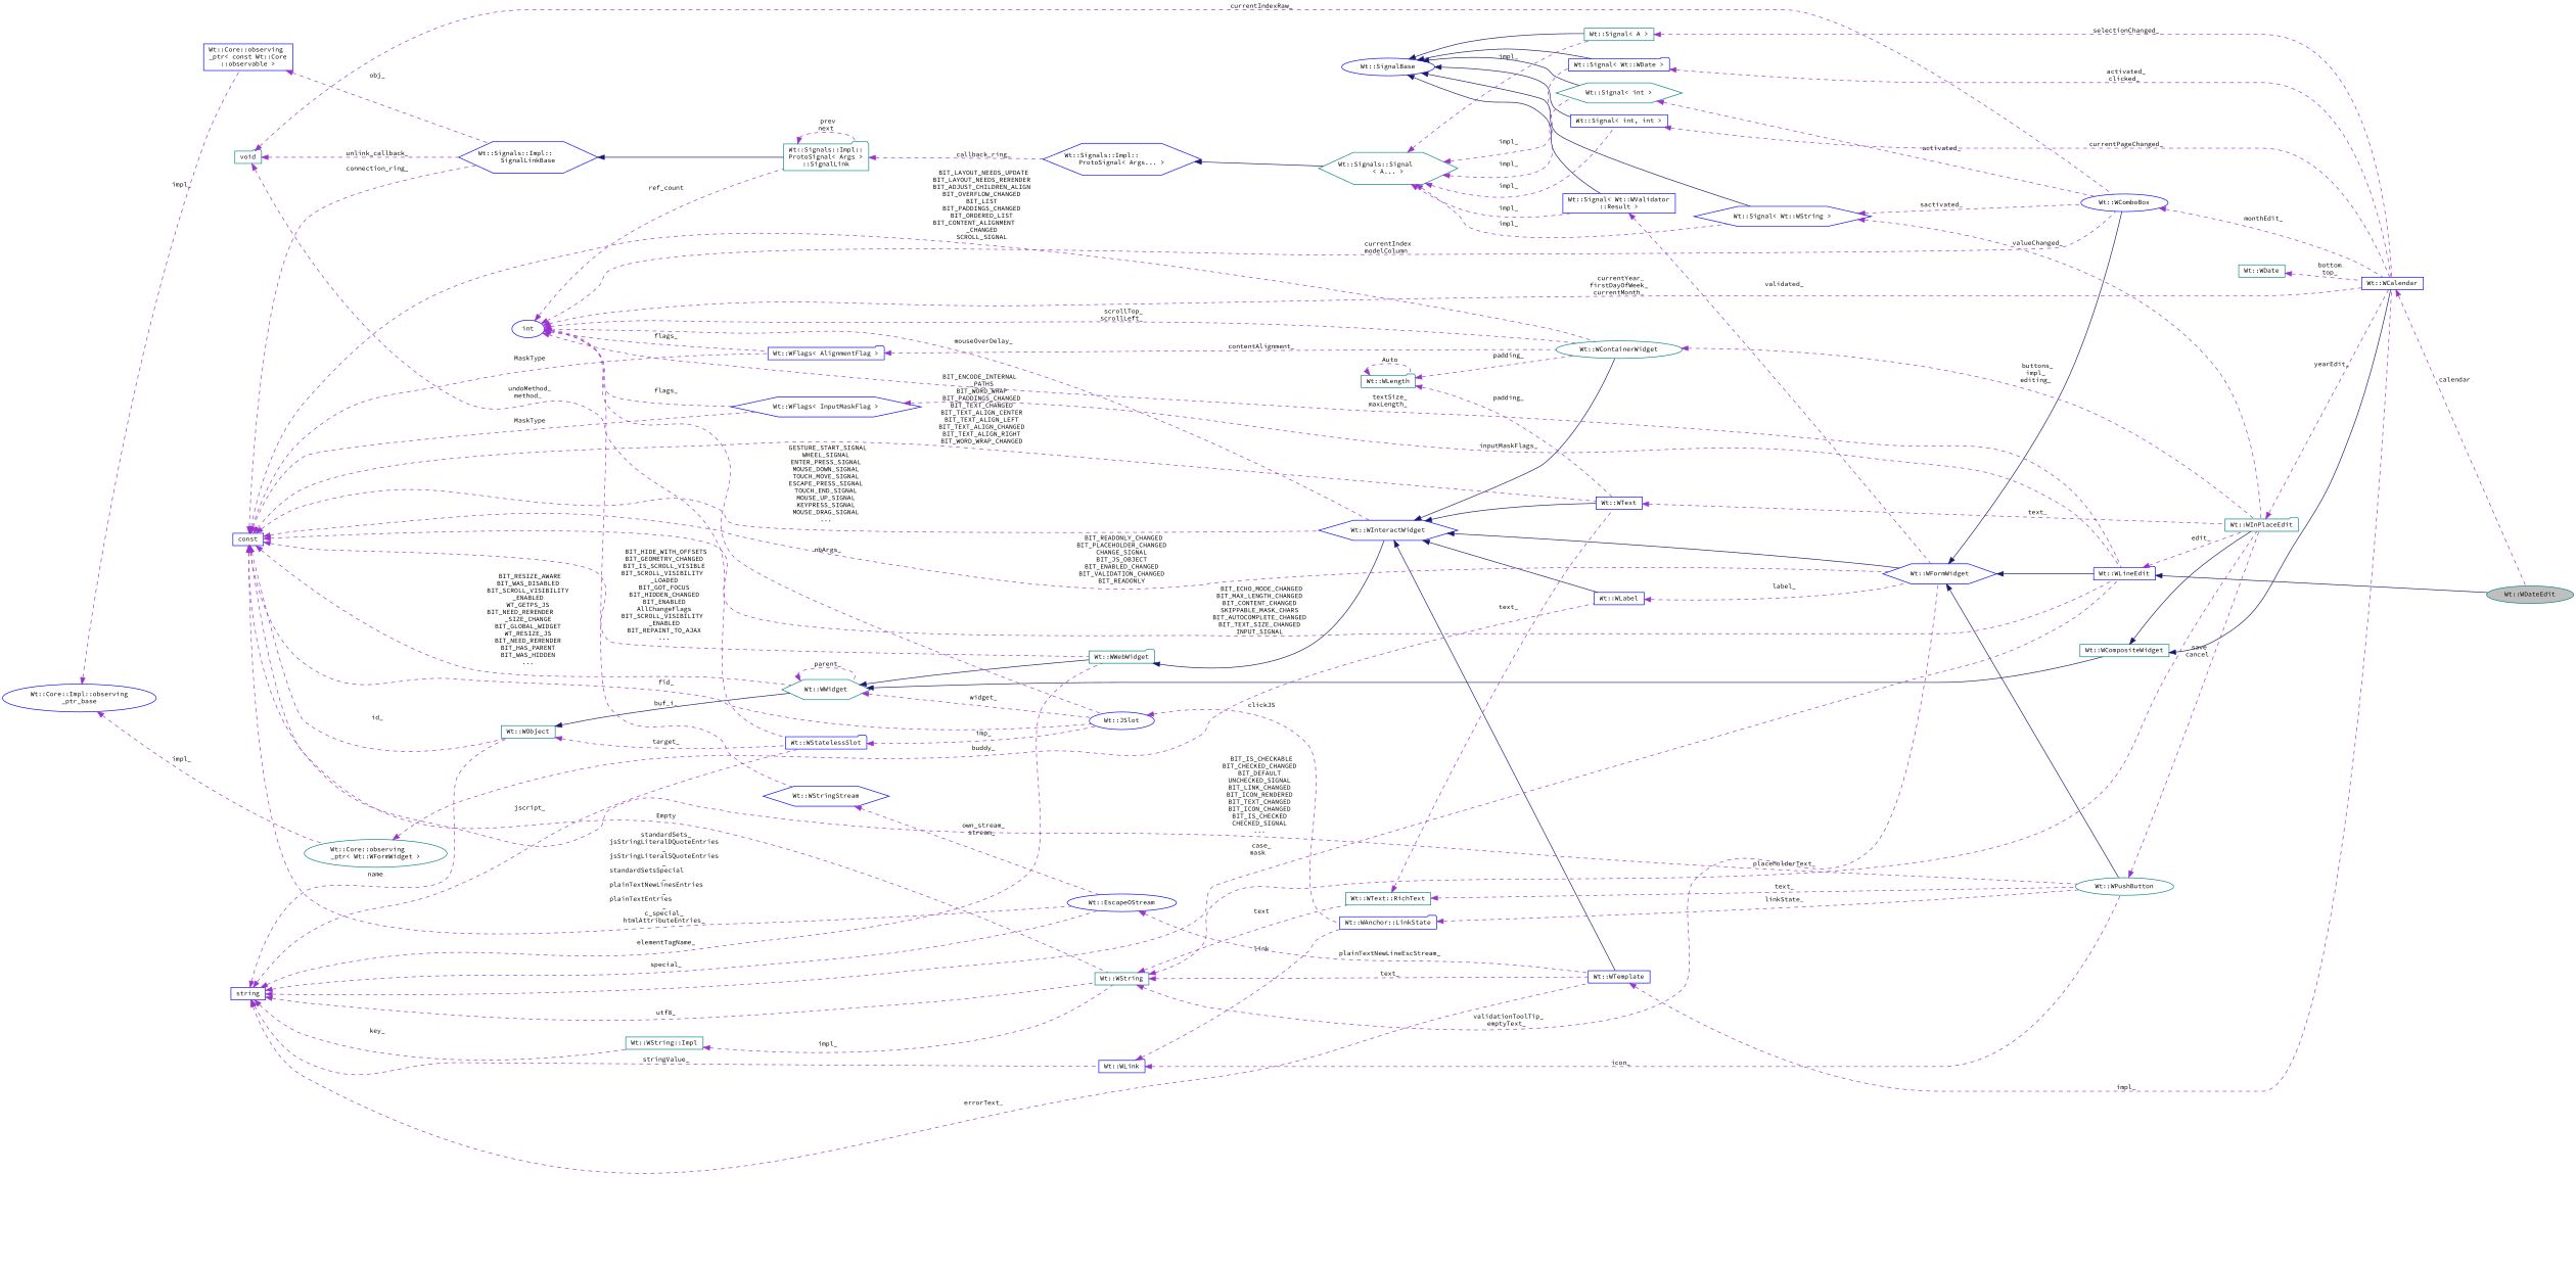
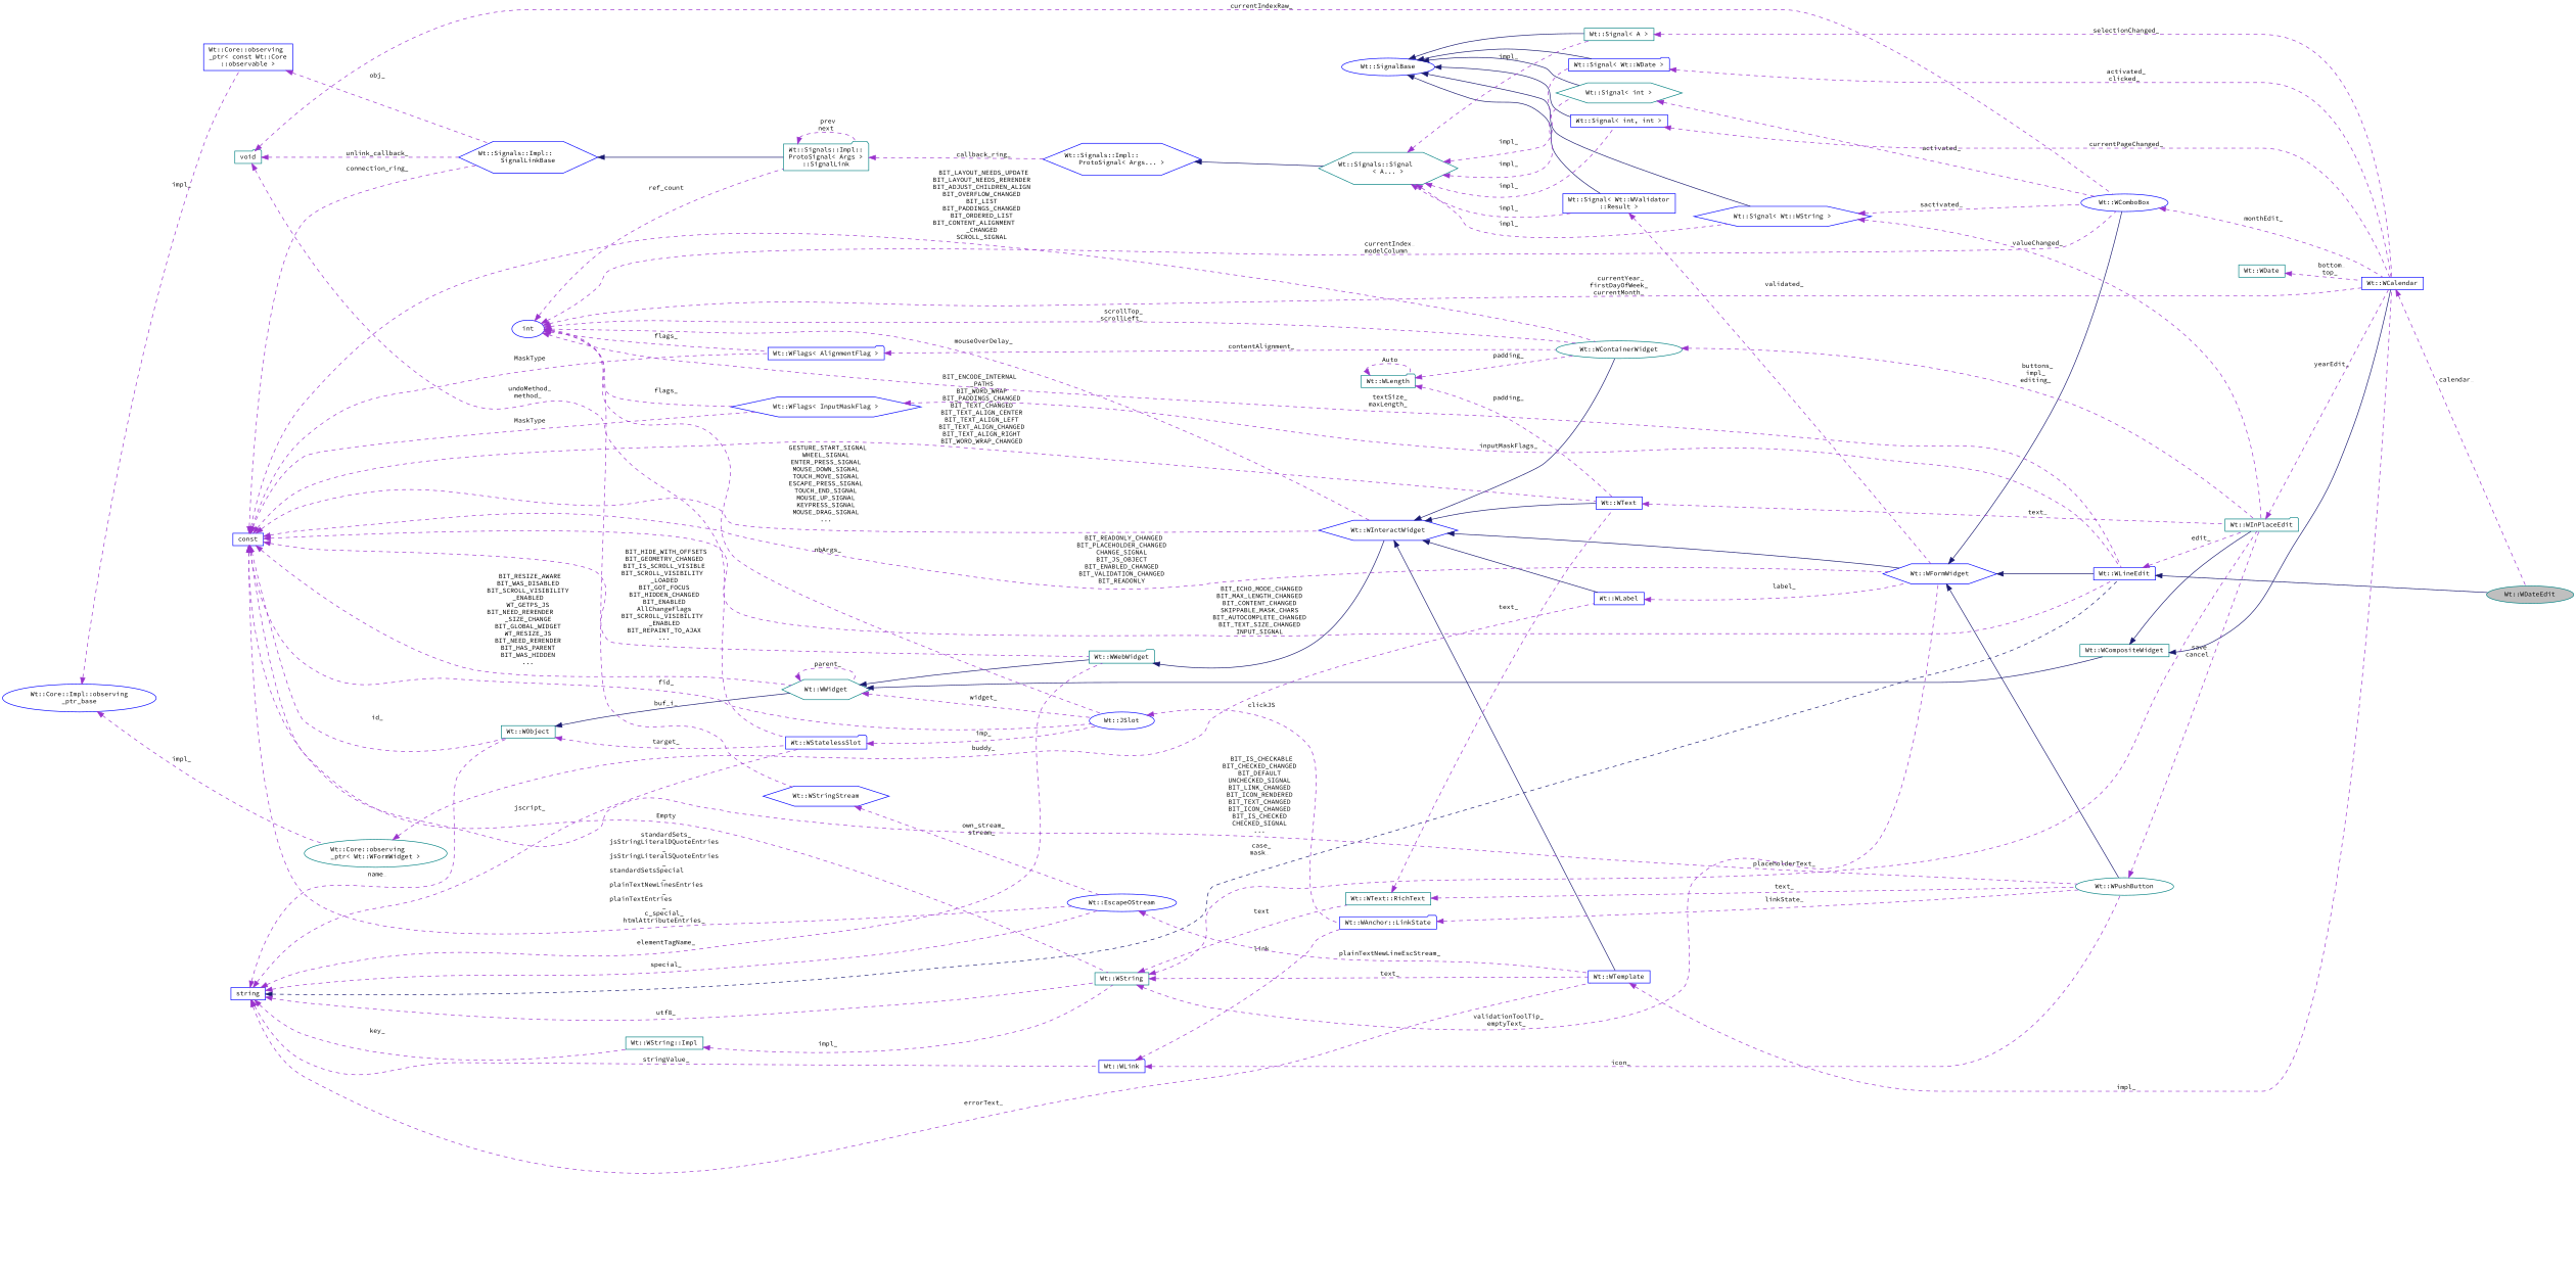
  digraph {
    fontname="Source Code Pro"
    rankdir=LR
    node [color=blue fillcolor=white fontname="Source Code Pro" fontsize=10 shape=box style=filled]
    edge [color=darkorchid3 dir=back fontname="Source Code Pro" fontsize=10 labelfontname=Helvetica labelfontsize=10 style=dashed]
    n1 [color=teal fillcolor=grey75 fontcolor=black height=0.2 label="Wt::WDateEdit" shape=ellipse width=0.4]
    n2 [height=0.2 label="Wt::WLineEdit" shape=folder width=0.4]
    n3 [color=teal height=0.2 label="Wt::WInPlaceEdit" shape=folder width=0.4]
    n4 [height=0.2 label="Wt::WCalendar" width=0.4]
    n5 [height=0.2 label="Wt::WFormWidget" shape=hexagon width=0.4]
    n6 [color=teal height=0.2 label="Wt::WPushButton" shape=ellipse width=0.4]
    n7 [height=0.2 label="Wt::WComboBox" shape=ellipse width=0.4]
    n8 [height=0.2 label="Wt::WInteractWidget" shape=hexagon width=0.4]
    n9 [height=0.2 label="Wt::WLabel" width=0.4]
    n10 [color=teal height=0.2 label="Wt::WContainerWidget" shape=ellipse width=0.4]
    n11 [height=0.2 label="Wt::WText" width=0.4]
    n12 [height=0.2 label="Wt::WTemplate" width=0.4]
    n13 [color=teal height=0.2 label="Wt::WWebWidget" shape=folder width=0.4]
    n14 [color=teal height=0.2 label="Wt::WWidget" shape=hexagon width=0.4]
    n15 [color=teal height=0.2 label="Wt::WCompositeWidget" width=0.4]
    n16 [height=0.2 label="Wt::JSlot" shape=ellipse width=0.4]
    n17 [height=0.2 label="Wt::WAnchor::LinkState" shape=folder width=0.4]
    n18 [color=teal height=0.2 label="Wt::WObject" width=0.4]
    n19 [height=0.2 label="Wt::WStatelessSlot" shape=folder width=0.4]
    n20 [height=0.2 label="Wt::Core::Impl::observing\l_ptr_base" shape=ellipse width=0.4]
    n21 [color=teal height=0.2 label="Wt::Core::observing\l_ptr\< Wt::WFormWidget \>" shape=ellipse width=0.4]
    n22 [height=0.2 label="Wt::Core::observing\l_ptr\< const Wt::Core\l::observable \>" width=0.4]
    n23 [height=0.2 label=string width=0.4]
    n24 [color=teal height=0.2 label="Wt::WString" width=0.4]
    n25 [color=teal height=0.2 label="Wt::WString::Impl" width=0.4]
    n26 [height=0.2 label="Wt::WLink" shape=folder width=0.4]
    n27 [height=0.2 label="Wt::EscapeOStream" shape=ellipse width=0.4]
    n28 [color=teal height=0.2 label="Wt::WText::RichText" width=0.4]
    n29 [height=0.2 label=const width=0.4]
    n30 [height=0.2 label="Wt::Signals::Impl::\lSignalLinkBase" shape=hexagon width=0.4]
    n31 [height=0.2 label="Wt::WFlags\< InputMaskFlag \>" shape=hexagon width=0.4]
    n32 [height=0.2 label="Wt::WFlags\< AlignmentFlag \>" shape=folder width=0.4]
    n33 [color=teal height=0.2 label="Wt::Signals::Impl::\lProtoSignal\< Args \>\l::SignalLink" shape=folder width=0.4]
    n34 [height=0.2 label=int shape=ellipse width=0.4]
    n35 [height=0.2 label="Wt::WStringStream" shape=hexagon width=0.4]
    n36 [height=0.2 label="Wt::Signals::Impl::\lProtoSignal\< Args... \>" shape=hexagon width=0.4]
    n37 [height=0.2 label="Wt::Signal\< Wt::WValidator\l::Result \>" width=0.4]
    n38 [height=0.2 label="Wt::SignalBase" shape=ellipse width=0.4]
    n39 [height=0.2 label="Wt::Signal\< Wt::WString \>" shape=hexagon width=0.4]
    n40 [color=teal height=0.2 label="Wt::Signal\< A \>" width=0.4]
    n41 [color=teal height=0.2 label="Wt::Signal\< int \>" shape=hexagon width=0.4]
    n42 [height=0.2 label="Wt::Signal\< int, int \>" width=0.4]
    n43 [height=0.2 label="Wt::Signal\< Wt::WDate \>" shape=folder width=0.4]
    n44 [color=teal height=0.2 label="Wt::Signals::Signal\l\< A... \>" shape=hexagon width=0.4]
    n45 [color=teal height=0.2 label=void shape=folder width=0.4]
    n46 [color=teal height=0.2 label="Wt::WLength" shape=folder width=0.4]
    n47 [color=teal height=0.2 label="Wt::WDate" width=0.4]
    n2 -> n1 [color=midnightblue style=solid]
    n2 -> n3 [label=" edit_"]
    n3 -> n4 [label=" yearEdit_"]
    n4 -> n1 [label=" calendar_"]
    n5 -> n2 [color=midnightblue style=solid]
    n5 -> n6 [color=midnightblue style=solid]
    n5 -> n7 [color=midnightblue style=solid]
    n6 -> n3 [label=" save_\ncancel_"]
    n7 -> n4 [label=" monthEdit_"]
    n8 -> n5 [color=midnightblue style=solid]
    n8 -> n9 [color=midnightblue style=solid]
    n8 -> n10 [color=midnightblue style=solid]
    n8 -> n11 [color=midnightblue style=solid]
    n8 -> n12 [color=midnightblue style=solid]
    n9 -> n5 [label=" label_"]
    n10 -> n3 [label=" buttons_\nimpl_\nediting_"]
    n11 -> n3 [label=" text_"]
    n12 -> n4 [label=" impl_"]
    n13 -> n8 [color=midnightblue style=solid]
    n14 -> n13 [color=midnightblue style=solid]
    n14 -> n14 [label=" parent_"]
    n14 -> n15 [color=midnightblue style=solid]
    n14 -> n16 [label=" widget_"]
    n15 -> n3 [color=midnightblue style=solid]
    n15 -> n4 [color=midnightblue style=solid]
    n16 -> n17 [label=" clickJS"]
    n17 -> n6 [label=" linkState_"]
    n18 -> n14 [color=midnightblue style=solid]
    n18 -> n19 [label=" target_"]
    n19 -> n16 [label=" imp_"]
    n20 -> n21 [label=" impl_"]
    n20 -> n22 [label=" impl_"]
    n21 -> n9 [label=" buddy_"]
    n22 -> n30 [label=" obj_"]
-   n23 -> n2 [label=" case_\nmask_"]
+   n23 -> n2 [color=midnightblue label=" case_\nmask_"]
    n23 -> n12 [label=" errorText_"]
    n23 -> n13 [label=" elementTagName_"]
    n23 -> n18 [label=" name_"]
    n23 -> n19 [label=" jscript_"]
    n23 -> n24 [label=" utf8_"]
    n23 -> n25 [label=" key_"]
    n23 -> n26 [label=" stringValue_"]
    n23 -> n27 [label=" special_"]
    n24 -> n3 [label=" placeholderText_"]
    n24 -> n5 [label=" validationToolTip_\nemptyText_"]
    n24 -> n12 [label=" text_"]
    n24 -> n28 [label=" text"]
    n25 -> n24 [label=" impl_"]
    n26 -> n6 [label=" icon_"]
    n26 -> n17 [label=" link"]
    n27 -> n12 [label=" plainTextNewLineEscStream_"]
    n28 -> n6 [label=" text_"]
    n28 -> n11 [label=" text_"]
    n29 -> n2 [label=" BIT_ECHO_MODE_CHANGED\nBIT_MAX_LENGTH_CHANGED\nBIT_CONTENT_CHANGED\nSKIPPABLE_MASK_CHARS\nBIT_AUTOCOMPLETE_CHANGED\nBIT_TEXT_SIZE_CHANGED\nINPUT_SIGNAL"]
    n29 -> n5 [label=" BIT_READONLY_CHANGED\nBIT_PLACEHOLDER_CHANGED\nCHANGE_SIGNAL\nBIT_JS_OBJECT\nBIT_ENABLED_CHANGED\nBIT_VALIDATION_CHANGED\nBIT_READONLY"]
    n29 -> n6 [label=" BIT_IS_CHECKABLE\nBIT_CHECKED_CHANGED\nBIT_DEFAULT\nUNCHECKED_SIGNAL\nBIT_LINK_CHANGED\nBIT_ICON_RENDERED\nBIT_TEXT_CHANGED\nBIT_ICON_CHANGED\nBIT_IS_CHECKED\nCHECKED_SIGNAL\n..."]
    n29 -> n8 [label=" GESTURE_START_SIGNAL\nWHEEL_SIGNAL\nENTER_PRESS_SIGNAL\nMOUSE_DOWN_SIGNAL\nTOUCH_MOVE_SIGNAL\nESCAPE_PRESS_SIGNAL\nTOUCH_END_SIGNAL\nMOUSE_UP_SIGNAL\nKEYPRESS_SIGNAL\nMOUSE_DRAG_SIGNAL\n..."]
    n29 -> n10 [label=" BIT_LAYOUT_NEEDS_UPDATE\nBIT_LAYOUT_NEEDS_RERENDER\nBIT_ADJUST_CHILDREN_ALIGN\nBIT_OVERFLOW_CHANGED\nBIT_LIST\nBIT_PADDINGS_CHANGED\nBIT_ORDERED_LIST\nBIT_CONTENT_ALIGNMENT\l_CHANGED\nSCROLL_SIGNAL"]
    n29 -> n11 [label=" BIT_ENCODE_INTERNAL\l_PATHS\nBIT_WORD_WRAP\nBIT_PADDINGS_CHANGED\nBIT_TEXT_CHANGED\nBIT_TEXT_ALIGN_CENTER\nBIT_TEXT_ALIGN_LEFT\nBIT_TEXT_ALIGN_CHANGED\nBIT_TEXT_ALIGN_RIGHT\nBIT_WORD_WRAP_CHANGED"]
    n29 -> n13 [label=" BIT_HIDE_WITH_OFFSETS\nBIT_GEOMETRY_CHANGED\nBIT_IS_SCROLL_VISIBLE\nBIT_SCROLL_VISIBILITY\l_LOADED\nBIT_GOT_FOCUS\nBIT_HIDDEN_CHANGED\nBIT_ENABLED\nAllChangeFlags\nBIT_SCROLL_VISIBILITY\l_ENABLED\nBIT_REPAINT_TO_AJAX\n..."]
    n29 -> n14 [label=" BIT_RESIZE_AWARE\nBIT_WAS_DISABLED\nBIT_SCROLL_VISIBILITY\l_ENABLED\nWT_GETPS_JS\nBIT_NEED_RERENDER\l_SIZE_CHANGE\nBIT_GLOBAL_WIDGET\nWT_RESIZE_JS\nBIT_NEED_RERENDER\nBIT_HAS_PARENT\nBIT_WAS_HIDDEN\n..."]
    n29 -> n16 [label=" fid_"]
    n29 -> n18 [label=" id_"]
    n29 -> n24 [label=" Empty"]
    n29 -> n27 [label=" standardSets_\njsStringLiteralDQuoteEntries\l_\njsStringLiteralSQuoteEntries\l_\nstandardSetsSpecial\l_\nplainTextNewLinesEntries\l_\nplainTextEntries\l_\nc_special_\nhtmlAttributeEntries_"]
    n29 -> n30 [label=" connection_ring_"]
    n29 -> n31 [label=" MaskType"]
    n29 -> n32 [label=" MaskType"]
    n30 -> n33 [color=midnightblue style=solid]
    n31 -> n2 [label=" inputMaskFlags_"]
    n32 -> n10 [label=" contentAlignment_"]
    n33 -> n33 [label=" prev\nnext"]
    n33 -> n36 [label=" callback_ring_"]
    n34 -> n2 [label=" textSize_\nmaxLength_"]
    n34 -> n4 [label=" currentYear_\nfirstDayOfWeek_\ncurrentMonth_"]
    n34 -> n7 [label=" currentIndex_\nmodelColumn_"]
    n34 -> n8 [label=" mouseOverDelay_"]
    n34 -> n10 [label=" scrollTop_\nscrollLeft_"]
    n34 -> n16 [label=" nbArgs_"]
    n34 -> n31 [label=" flags_"]
    n34 -> n32 [label=" flags_"]
    n34 -> n33 [label=" ref_count"]
    n34 -> n35 [label=" buf_i_"]
    n35 -> n27 [label=" own_stream_\nstream_"]
    n36 -> n44 [color=midnightblue style=solid]
    n37 -> n5 [label=" validated_"]
    n38 -> n37 [color=midnightblue style=solid]
    n38 -> n39 [color=midnightblue style=solid]
    n38 -> n40 [color=midnightblue style=solid]
    n38 -> n41 [color=midnightblue style=solid]
    n38 -> n42 [color=midnightblue style=solid]
    n38 -> n43 [color=midnightblue style=solid]
    n39 -> n3 [label=" valueChanged_"]
    n39 -> n7 [label=" sactivated_"]
    n40 -> n4 [label=" selectionChanged_"]
    n41 -> n7 [label=" activated_"]
    n42 -> n4 [label=" currentPageChanged_"]
    n43 -> n4 [label=" activated_\nclicked_"]
    n44 -> n37 [label=" impl_"]
    n44 -> n39 [label=" impl_"]
    n44 -> n40 [label=" impl_"]
    n44 -> n41 [label=" impl_"]
    n44 -> n42 [label=" impl_"]
    n44 -> n43 [label=" impl_"]
    n45 -> n7 [label=" currentIndexRaw_"]
    n45 -> n19 [label=" undoMethod_\nmethod_"]
    n45 -> n30 [label=" unlink_callback_"]
    n46 -> n10 [label=" padding_"]
    n46 -> n11 [label=" padding_"]
    n46 -> n46 [label=" Auto"]
    n47 -> n4 [label=" bottom_\ntop_"]
  }
